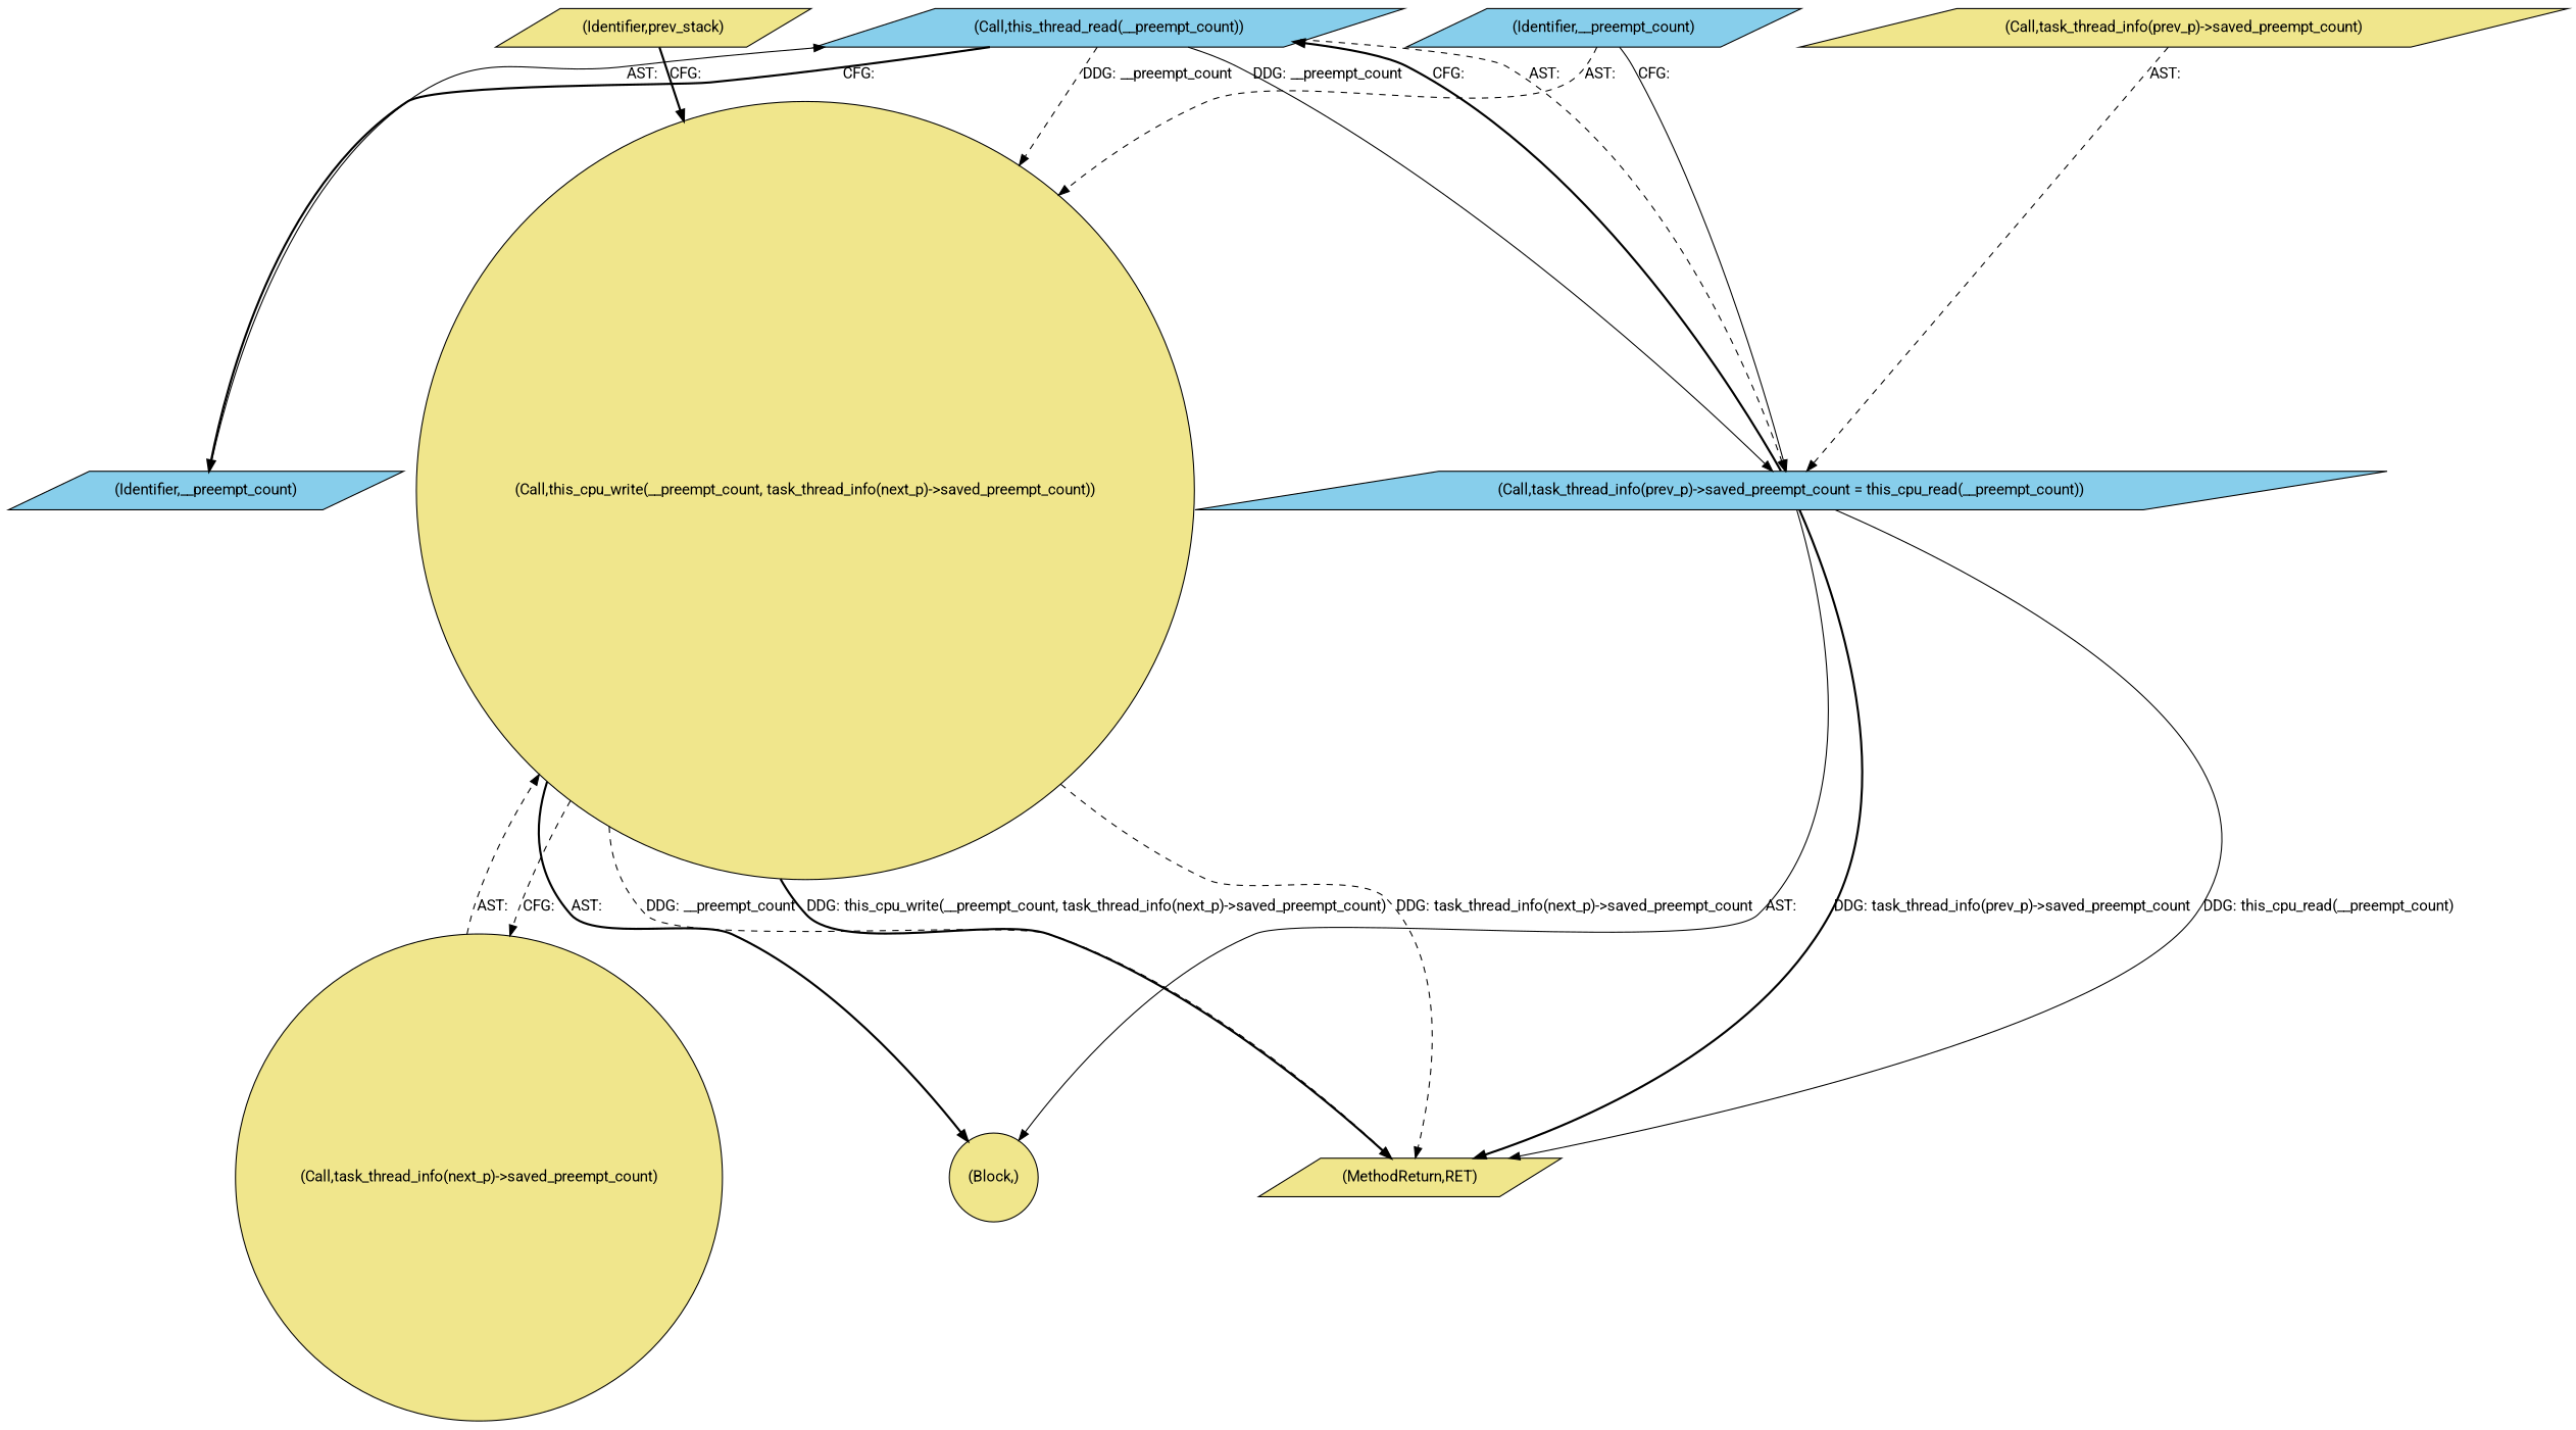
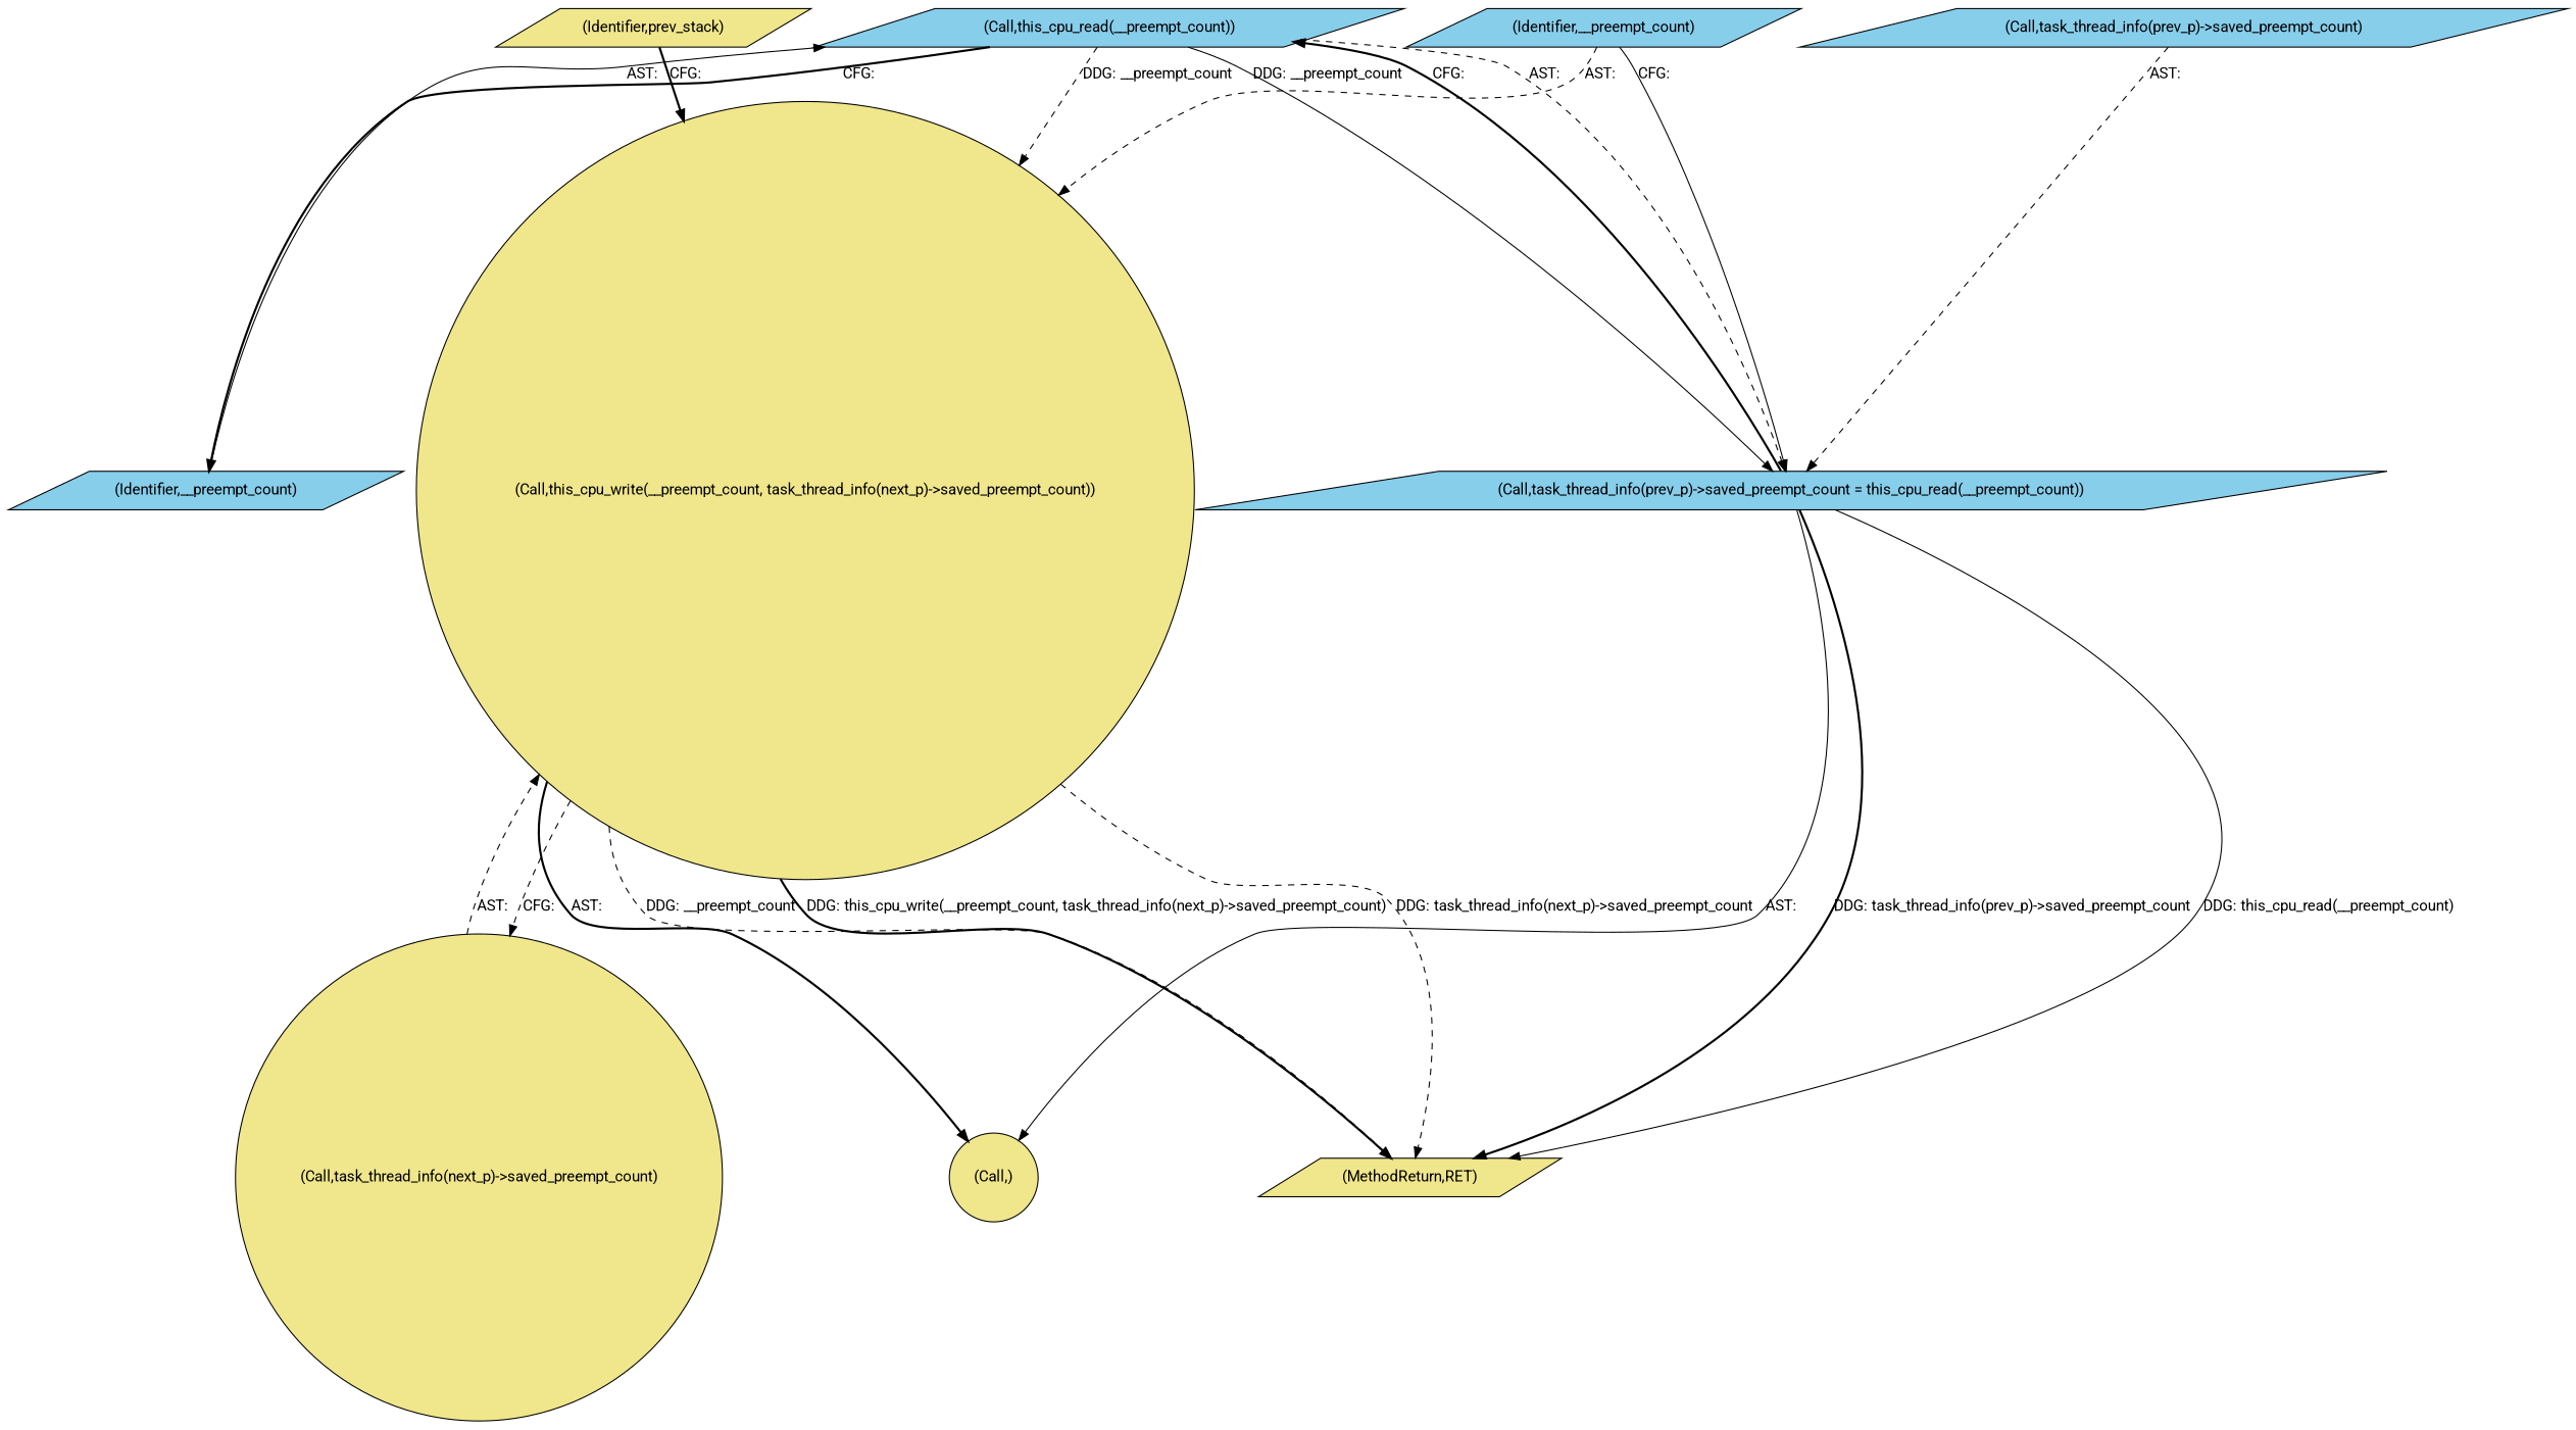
  digraph {
    fontname=Roboto
    node [fillcolor=skyblue fontname=Roboto shape=parallelogram style=filled]
    edge [fontname=Roboto style=dashed]
-   n1 [label="(Call,this_thread_read(__preempt_count))"]
+   n1 [label="(Call,this_cpu_read(__preempt_count))"]
    n2 [label="(Call,task_thread_info(prev_p)->saved_preempt_count = this_cpu_read(__preempt_count))"]
    n3 [fillcolor=khaki label="(Call,this_cpu_write(__preempt_count, task_thread_info(next_p)->saved_preempt_count))" shape=circle]
    n4 [label="(Identifier,__preempt_count)"]
    n5 [fillcolor=khaki label="(MethodReturn,RET)"]
-   n6 [fillcolor=khaki label="(Block,)" shape=circle]
+   n6 [fillcolor=khaki label="(Call,)" shape=circle]
    n7 [fillcolor=khaki label="(Call,task_thread_info(next_p)->saved_preempt_count)" shape=circle]
-   n8 [fillcolor=khaki label="(Call,task_thread_info(prev_p)->saved_preempt_count)"]
+   n8 [label="(Call,task_thread_info(prev_p)->saved_preempt_count)"]
    n9 [fillcolor=khaki label="(Identifier,prev_stack)"]
    n10 [label="(Identifier,__preempt_count)"]
    n1 -> n2 [label="AST: "]
    n1 -> n2 [label="DDG: __preempt_count" style=solid]
    n1 -> n3 [label="DDG: __preempt_count"]
    n1 -> n4 [label="CFG: " style=bold]
    n2 -> n1 [label="CFG: " style=bold]
    n2 -> n5 [label="DDG: task_thread_info(prev_p)->saved_preempt_count" style=bold]
    n2 -> n5 [label="DDG: this_cpu_read(__preempt_count)" style=solid]
    n2 -> n6 [label="AST: " style=solid]
    n3 -> n5 [label="DDG: this_cpu_write(__preempt_count, task_thread_info(next_p)->saved_preempt_count)" style=bold]
    n3 -> n5 [label="DDG: task_thread_info(next_p)->saved_preempt_count"]
    n3 -> n5 [label="DDG: __preempt_count"]
    n3 -> n6 [label="AST: " style=bold]
    n3 -> n7 [label="CFG: "]
    n4 -> n1 [label="AST: " style=solid]
    n7 -> n3 [label="AST: "]
    n8 -> n2 [label="AST: "]
    n9 -> n3 [label="CFG: " style=bold]
    n10 -> n2 [label="CFG: " style=solid]
    n10 -> n3 [label="AST: "]
  }
